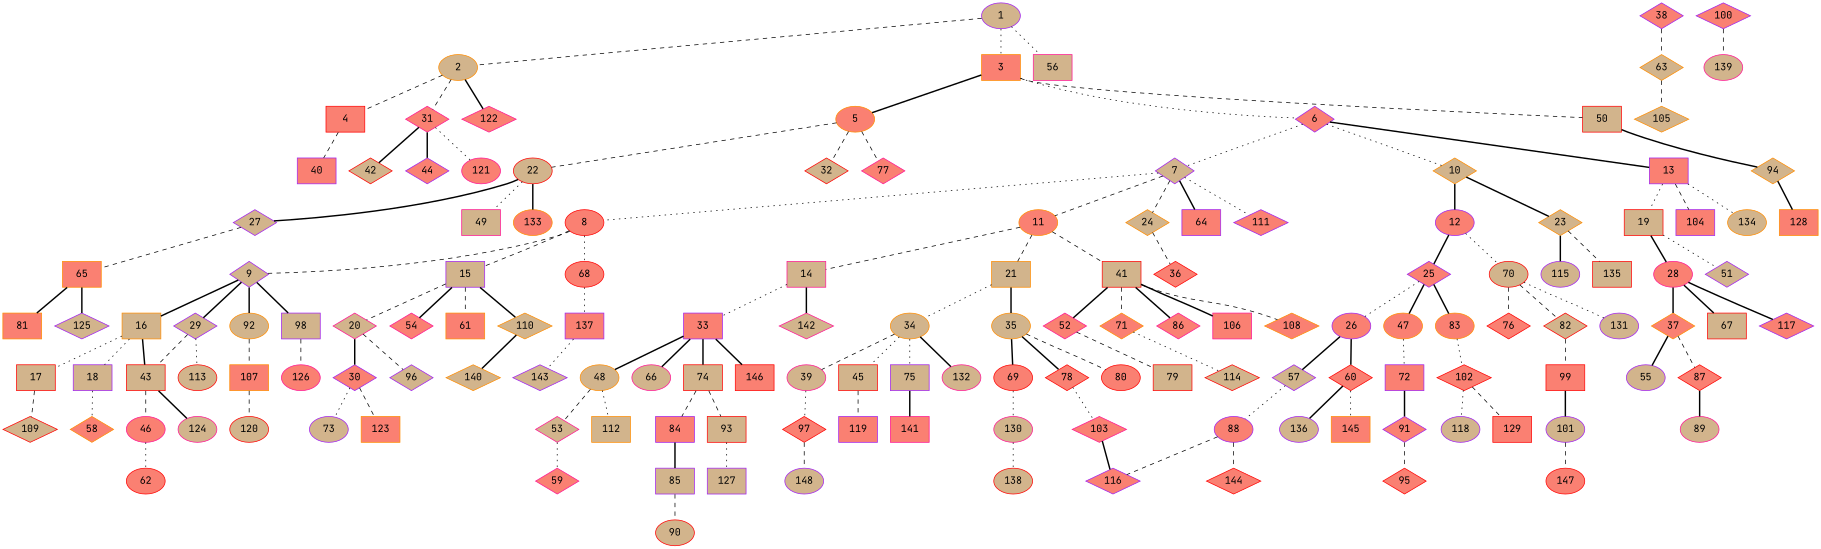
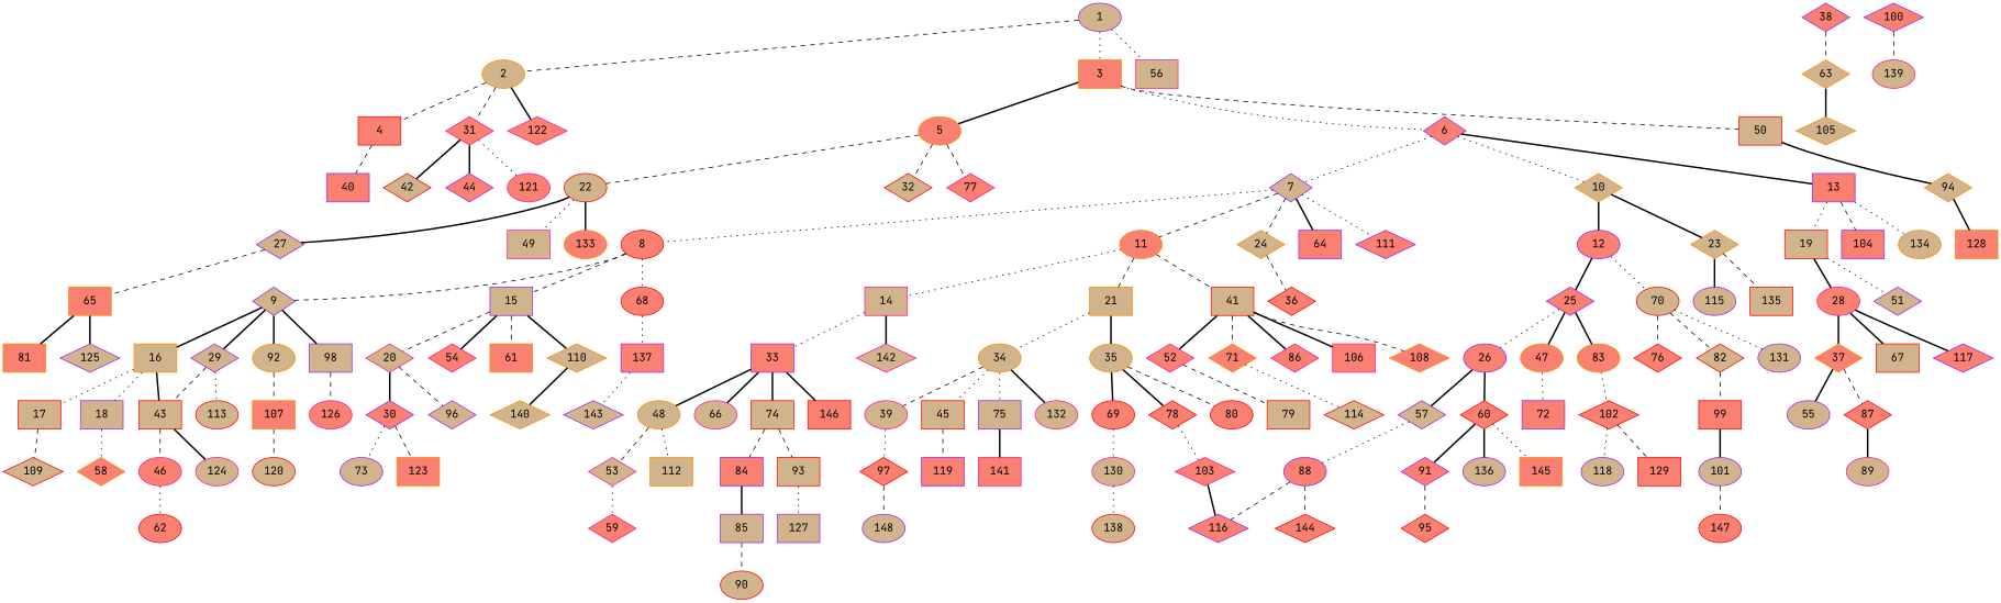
  graph {
    fontname="JetBrains Mono"
    node [color=purple fillcolor=tan fontname="JetBrains Mono" shape=diamond style=filled]
    edge [fontname="JetBrains Mono" style=bold]
    1 [shape=ellipse]
    2 [color=darkorange shape=ellipse]
    3 [color=darkorange fillcolor=salmon shape=box]
    56 [color=deeppink shape=box]
    4 [color=red fillcolor=salmon shape=box]
    31 [color=deeppink fillcolor=salmon]
    122 [color=deeppink fillcolor=salmon]
    5 [color=darkorange fillcolor=salmon shape=ellipse]
    6 [fillcolor=salmon]
    50 [color=red shape=box]
    40 [fillcolor=salmon shape=box]
    42 [color=red]
    44 [fillcolor=salmon]
    121 [color=deeppink fillcolor=salmon shape=ellipse]
    22 [color=red shape=ellipse]
    32 [color=red]
    77 [color=deeppink fillcolor=salmon]
    7
    10 [color=darkorange]
    13 [fillcolor=salmon shape=box]
    94 [color=darkorange]
    27
    49 [color=deeppink shape=box]
    133 [color=darkorange fillcolor=salmon shape=ellipse]
    8 [color=red fillcolor=salmon shape=ellipse]
    11 [color=darkorange fillcolor=salmon shape=ellipse]
    24 [color=darkorange]
    64 [fillcolor=salmon shape=box]
    111 [fillcolor=salmon]
    12 [fillcolor=salmon shape=ellipse]
    23 [color=darkorange]
    19 [color=red shape=box]
    104 [fillcolor=salmon shape=box]
    134 [color=darkorange shape=ellipse]
    9
    15 [shape=box]
    68 [color=red fillcolor=salmon shape=ellipse]
    14 [color=deeppink shape=box]
    21 [color=darkorange shape=box]
    41 [color=red shape=box]
    36 [color=red fillcolor=salmon]
    16 [color=darkorange shape=box]
    29
    92 [color=darkorange shape=ellipse]
    98 [shape=box]
    20 [color=deeppink]
    54 [color=deeppink fillcolor=salmon]
    61 [color=darkorange fillcolor=salmon shape=box]
    110 [color=darkorange]
    137 [fillcolor=salmon shape=box]
    17 [color=red shape=box]
    18 [shape=box]
    43 [color=red shape=box]
    113 [color=red shape=ellipse]
    107 [color=darkorange fillcolor=salmon shape=box]
    126 [color=deeppink fillcolor=salmon shape=ellipse]
    25 [fillcolor=salmon]
    70 [color=red shape=ellipse]
    115 [shape=ellipse]
    135 [color=red shape=box]
    33 [fillcolor=salmon shape=box]
    142 [color=deeppink]
    34 [color=darkorange shape=ellipse]
    35 [color=darkorange shape=ellipse]
    52 [color=deeppink fillcolor=salmon]
    71 [color=darkorange fillcolor=salmon]
    86 [color=deeppink fillcolor=salmon]
    106 [color=deeppink fillcolor=salmon shape=box]
    108 [color=darkorange fillcolor=salmon]
    26 [fillcolor=salmon shape=ellipse]
    47 [color=darkorange fillcolor=salmon shape=ellipse]
    83 [color=darkorange fillcolor=salmon shape=ellipse]
    76 [color=red fillcolor=salmon]
    82 [color=red]
    131 [shape=ellipse]
    28 [color=deeppink fillcolor=salmon shape=ellipse]
    51
    48 [color=darkorange shape=ellipse]
    66 [color=deeppink shape=ellipse]
    74 [color=red shape=box]
    146 [color=red fillcolor=salmon shape=box]
    30 [fillcolor=salmon]
    96
    140 [color=darkorange]
    109 [color=red]
    58 [color=darkorange fillcolor=salmon]
    38 [fillcolor=salmon]
    63 [color=darkorange]
    37 [color=darkorange fillcolor=salmon]
    67 [color=red shape=box]
    117 [fillcolor=salmon]
    73 [shape=ellipse]
    123 [color=darkorange fillcolor=salmon shape=box]
    39 [color=deeppink shape=ellipse]
    45 [color=red shape=box]
    75 [shape=box]
    132 [color=deeppink shape=ellipse]
    69 [color=red fillcolor=salmon shape=ellipse]
    78 [color=red fillcolor=salmon]
    80 [color=red fillcolor=salmon shape=ellipse]
    65 [color=darkorange fillcolor=salmon shape=box]
    57
    60 [color=red fillcolor=salmon]
    72 [fillcolor=salmon shape=box]
    102 [color=red fillcolor=salmon]
    88 [fillcolor=salmon shape=ellipse]
    91 [fillcolor=salmon]
    136 [shape=ellipse]
    145 [color=darkorange fillcolor=salmon shape=box]
    81 [color=darkorange fillcolor=salmon shape=box]
    125
    55 [shape=ellipse]
    87 [color=red fillcolor=salmon]
    46 [color=deeppink fillcolor=salmon shape=ellipse]
    124 [color=deeppink shape=ellipse]
    53 [color=deeppink]
    112 [color=darkorange shape=box]
    84 [fillcolor=salmon shape=box]
    93 [color=red shape=box]
    97 [color=red fillcolor=salmon]
    119 [fillcolor=salmon shape=box]
    141 [color=deeppink fillcolor=salmon shape=box]
    130 [color=deeppink shape=ellipse]
    103 [color=deeppink fillcolor=salmon]
    89 [color=deeppink shape=ellipse]
    105 [color=darkorange]
    148 [shape=ellipse]
    79 [color=red shape=box]
    114 [color=red]
    62 [color=red fillcolor=salmon shape=ellipse]
    59 [color=deeppink fillcolor=salmon]
    128 [color=darkorange fillcolor=salmon shape=box]
    144 [color=red fillcolor=salmon]
    116 [fillcolor=salmon]
    95 [color=red fillcolor=salmon]
    143
    138 [color=red shape=ellipse]
    99 [color=red fillcolor=salmon shape=box]
    85 [shape=box]
    127 [shape=box]
    101 [shape=ellipse]
    118 [shape=ellipse]
    129 [color=red fillcolor=salmon shape=box]
    90 [color=red shape=ellipse]
    100 [fillcolor=salmon]
    139 [color=deeppink shape=ellipse]
    120 [color=red shape=ellipse]
    147 [color=red fillcolor=salmon shape=ellipse]
    1 -- 2 [style=dashed]
    1 -- 3 [style=dotted]
    1 -- 56 [style=dotted]
    2 -- 4 [style=dashed]
    2 -- 31 [style=dashed]
    2 -- 122
    3 -- 5
    3 -- 6 [style=dotted]
    3 -- 50 [style=dashed]
    4 -- 40 [style=dashed]
    31 -- 42
    31 -- 44
    31 -- 121 [style=dotted]
    5 -- 22 [style=dashed]
    5 -- 32 [style=dashed]
    5 -- 77 [style=dashed]
    6 -- 7 [style=dotted]
    6 -- 10 [style=dotted]
    6 -- 13
    50 -- 94
    22 -- 27
    22 -- 49 [style=dotted]
    22 -- 133
    7 -- 8 [style=dotted]
    7 -- 11 [style=dashed]
    7 -- 24 [style=dashed]
    7 -- 64
    7 -- 111 [style=dotted]
    10 -- 12
    10 -- 23
    13 -- 19 [style=dotted]
    13 -- 104 [style=dashed]
    13 -- 134 [style=dotted]
    94 -- 128
    27 -- 65 [style=dashed]
    8 -- 9 [style=dashed]
    8 -- 15 [style=dashed]
    8 -- 68 [style=dotted]
-   11 -- 14 [style=dashed]
+   11 -- 14 [style=dotted]
    11 -- 21 [style=dashed]
    11 -- 41 [style=dashed]
    24 -- 36 [style=dashed]
    12 -- 25
    12 -- 70 [style=dotted]
    23 -- 115
    23 -- 135 [style=dashed]
    19 -- 28
    19 -- 51 [style=dotted]
    9 -- 16
    9 -- 29
    9 -- 92
    9 -- 98
    15 -- 20 [style=dashed]
    15 -- 54
    15 -- 61 [style=dashed]
    15 -- 110
    68 -- 137 [style=dotted]
    14 -- 33 [style=dotted]
    14 -- 142
    21 -- 34 [style=dotted]
    21 -- 35
    41 -- 52
    41 -- 71 [style=dashed]
    41 -- 86
    41 -- 106
    41 -- 108 [style=dashed]
    16 -- 17 [style=dotted]
    16 -- 18 [style=dotted]
    16 -- 43
    29 -- 43 [style=dashed]
    29 -- 113 [style=dotted]
    92 -- 107 [style=dashed]
    98 -- 126 [style=dashed]
    20 -- 30
    20 -- 96 [style=dashed]
    110 -- 140
    137 -- 143 [style=dotted]
    17 -- 109 [style=dashed]
    18 -- 58 [style=dotted]
    43 -- 46 [style=dashed]
    43 -- 124
    107 -- 120 [style=dashed]
    25 -- 26 [style=dotted]
    25 -- 47
    25 -- 83
    70 -- 76 [style=dashed]
    70 -- 82 [style=dashed]
    70 -- 131 [style=dotted]
    33 -- 48
    33 -- 66
    33 -- 74
    33 -- 146
    34 -- 39 [style=dashed]
    34 -- 45 [style=dotted]
    34 -- 75 [style=dotted]
    34 -- 132
    35 -- 69
    35 -- 78
    35 -- 80 [style=dashed]
    52 -- 79 [style=dashed]
    71 -- 114 [style=dotted]
    26 -- 57
    26 -- 60
    47 -- 72 [style=dotted]
    83 -- 102 [style=dotted]
    82 -- 99 [style=dashed]
    28 -- 37
    28 -- 67
    28 -- 117
    48 -- 53 [style=dashed]
    48 -- 112 [style=dotted]
    74 -- 84 [style=dashed]
    74 -- 93 [style=dashed]
    30 -- 73 [style=dotted]
    30 -- 123 [style=dashed]
    38 -- 63 [style=dashed]
-   63 -- 105 [style=dashed]
+   63 -- 105
    37 -- 55
    37 -- 87 [style=dashed]
    39 -- 97 [style=dotted]
    45 -- 119 [style=dashed]
    75 -- 141
    69 -- 130 [style=dotted]
    78 -- 103 [style=dotted]
    65 -- 81
    65 -- 125
    57 -- 88 [style=dotted]
-   72 -- 91
+   60 -- 91
    60 -- 136
    60 -- 145 [style=dotted]
    102 -- 118 [style=dotted]
    102 -- 129 [style=dashed]
    88 -- 144 [style=dashed]
    88 -- 116 [style=dashed]
    91 -- 95 [style=dashed]
    87 -- 89
    46 -- 62 [style=dotted]
    53 -- 59 [style=dotted]
    84 -- 85
    93 -- 127 [style=dotted]
    97 -- 148 [style=dashed]
    130 -- 138 [style=dotted]
    103 -- 116
    99 -- 101
    85 -- 90 [style=dashed]
    101 -- 147 [style=dashed]
    100 -- 139 [style=dashed]
  }
